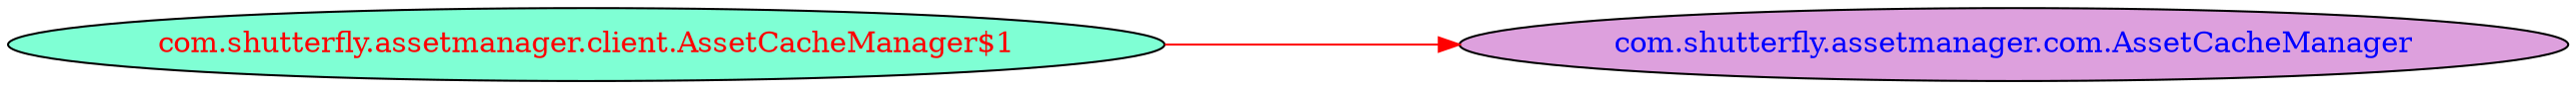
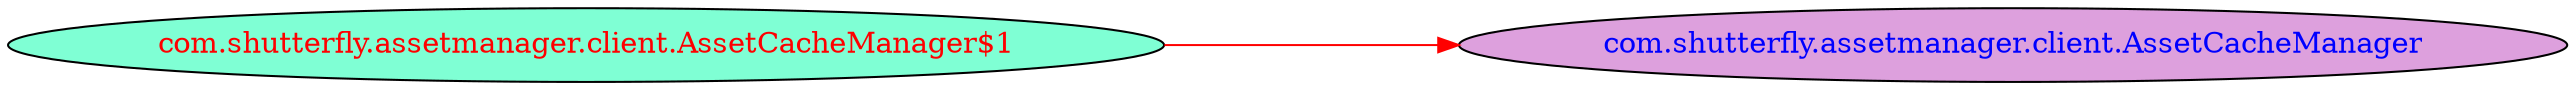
  digraph {
    concentrate=true
    rankdir=LR
    ranksep=2.0
    splines=ortho
    node [style=filled]
    "com.shutterfly.assetmanager.client.AssetCacheManager$1" [fontcolor=red fillcolor=aquamarine]
-   "com.shutterfly.assetmanager.client.AssetCacheManager" [fontcolor=blue fillcolor=plum label="com.shutterfly.assetmanager.com.AssetCacheManager"]
+   "com.shutterfly.assetmanager.client.AssetCacheManager" [fontcolor=blue fillcolor=plum]
    "com.shutterfly.assetmanager.client.AssetCacheManager$1" -> "com.shutterfly.assetmanager.client.AssetCacheManager" [color=red style=solid]
  }
